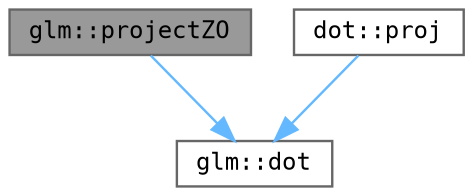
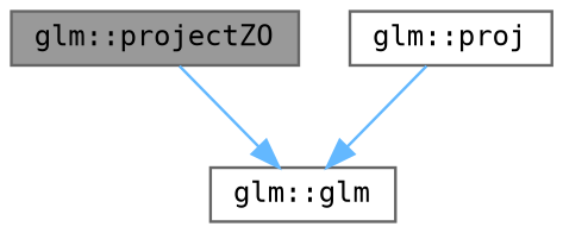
  digraph {
    rankdir=TB
    node [color=grey40 fillcolor=white fontname=Terminal fontsize=10 shape=box style=filled]
    edge [color=steelblue1 fontname=Terminal fontsize=10 labelfontname=Helvetica labelfontsize=10 style=solid]
    n1 [color=gray40 fillcolor=grey60 fontcolor=black height=0.2 label="glm::projectZO" width=0.4]
-   n2 [height=0.2 label="glm::dot" width=0.4]
-   n3 [height=0.2 label="dot::proj" width=0.4]
+   n2 [height=0.2 label="glm::glm" width=0.4]
+   n3 [height=0.2 label="glm::proj" width=0.4]
    n1 -> n2
    n3 -> n2
  }
